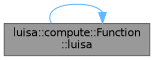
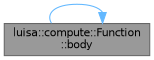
  digraph {
    rankdir=LR
    fontname="DejaVu Sans"
-   n1 [color=gray40 fillcolor=grey60 fontcolor=black fontname="DejaVu Sans" fontsize=10 height=0.2 label="luisa::compute::Function\l::luisa" shape=box style=filled width=0.4]
+   n1 [color=gray40 fillcolor=grey60 fontcolor=black fontname="DejaVu Sans" fontsize=10 height=0.2 label="luisa::compute::Function\l::body" shape=box style=filled width=0.4]
    n1 -> n1 [color=steelblue1 fontname="DejaVu Sans" fontsize=10 labelfontname=Helvetica labelfontsize=10 style=solid]
  }
